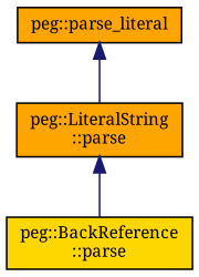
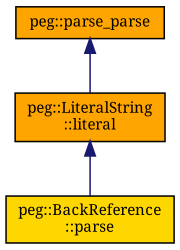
  digraph {
    fontname="Noto Serif"
    rankdir=TB
    node [color=black fillcolor=orange fontname="Noto Serif" fontsize=10 shape=record style=filled]
    edge [color=midnightblue dir=back fontname="Noto Serif" fontsize=10 labelfontname=Helvetica labelfontsize=10 style=solid]
-   n1 [fontcolor=black height=0.2 label="peg::parse_literal" width=0.4]
-   n2 [height=0.2 label="peg::LiteralString\l::parse" width=0.4]
+   n1 [fontcolor=black height=0.2 label="peg::parse_parse" width=0.4]
+   n2 [height=0.2 label="peg::LiteralString\l::literal" width=0.4]
    n3 [fillcolor=gold height=0.2 label="peg::BackReference\l::parse" width=0.4]
    n1 -> n2
    n2 -> n3
  }
